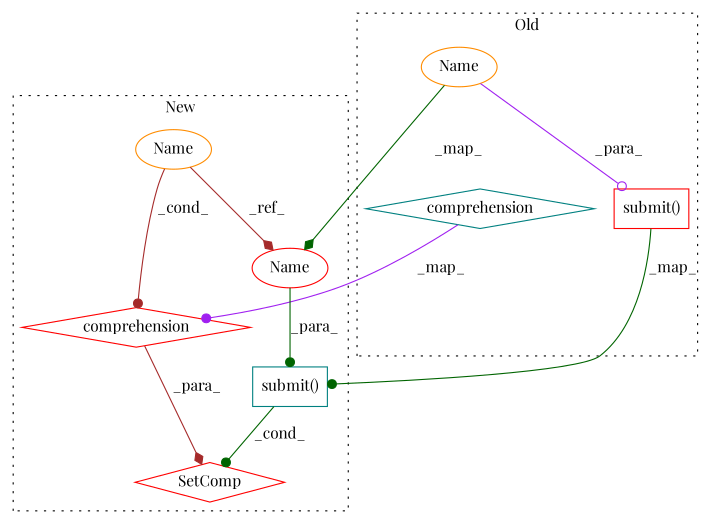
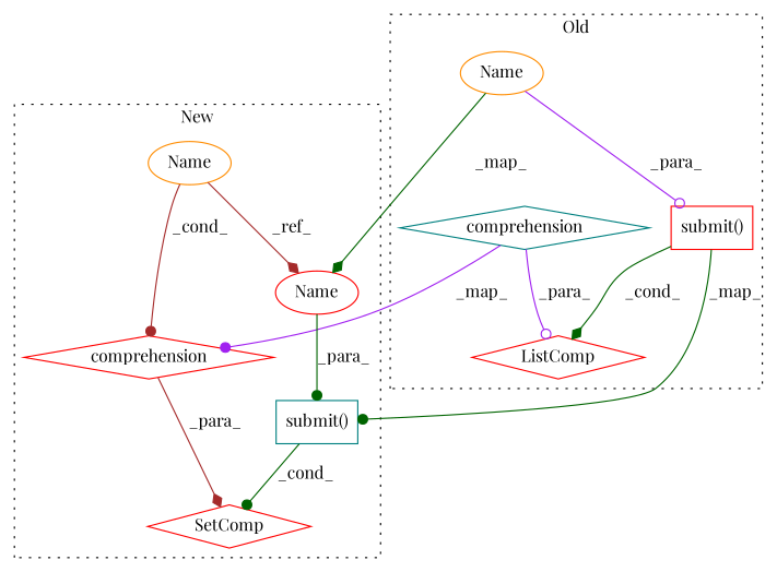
  digraph {
    fontname="Playfair Display"
    node [a=87 l=3 shape=diamond color=red fontname="Playfair Display"]
    edge [color=darkgreen arrowhead=dot fontname="Playfair Display"]
    n1 [a=75 l="16,1" label="submit()" s="13393,13438" shape=box]
+   n2 [a=106 l=127 label=ListComp s=13379]
    n3 [a=45 label=comprehension s=13452 color=teal]
    n4 [label=Name s=13435 shape=ellipse color=darkorange]
    n5 [a=75 l="16,1" label="submit()" s="13448,13493" shape=box color=teal]
    n6 [a=69 l=127 label=SetComp s=13434]
    n7 [label=Name s=13525 shape=ellipse color=darkorange]
    n8 [a=45 label=comprehension s=13507]
    n9 [label=Name s=13490 shape=ellipse]
    subgraph cluster_1 {
      label=Old
      style=dotted
      n1
+     n2
      n3
      n4
    }
    subgraph cluster_2 {
      label=New
      style=dotted
      n5
      n6
      n7
      n8
      n9
    }
+   n1 -> n2 [label=_cond_ arrowhead=diamond]
    n1 -> n5 [label=_map_]
+   n3 -> n2 [label=_para_ color=purple arrowhead=odot]
    n3 -> n8 [label=_map_ color=purple]
    n4 -> n1 [label=_para_ color=purple arrowhead=odot]
    n4 -> n9 [label=_map_ arrowhead=diamond]
    n5 -> n6 [label=_cond_]
    n7 -> n8 [label=_cond_ color=brown]
    n7 -> n9 [label=_ref_ color=brown arrowhead=diamond]
    n8 -> n6 [label=_para_ color=brown arrowhead=diamond]
    n9 -> n5 [label=_para_]
  }
